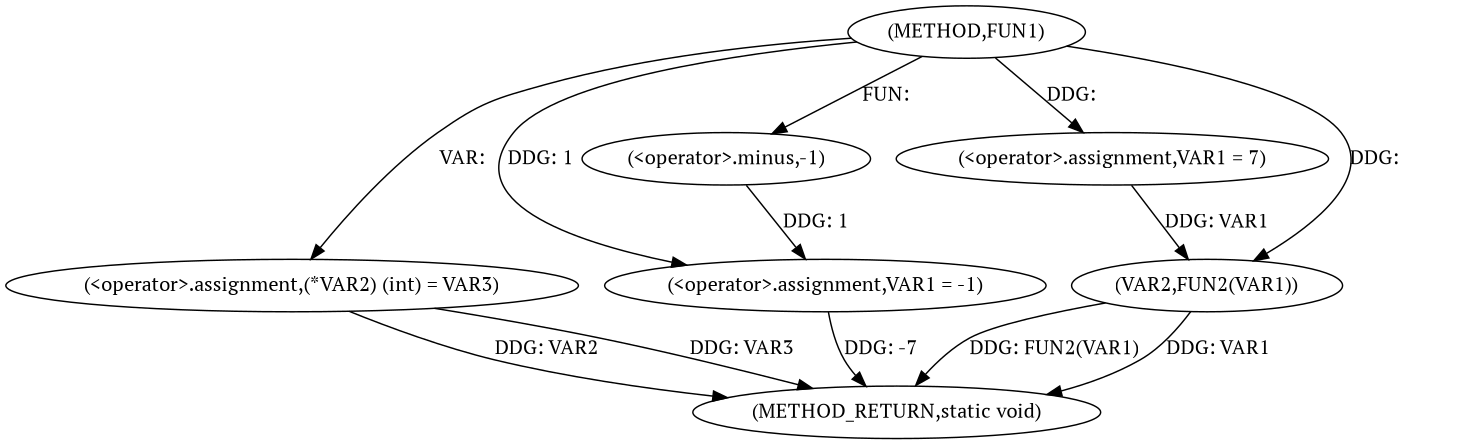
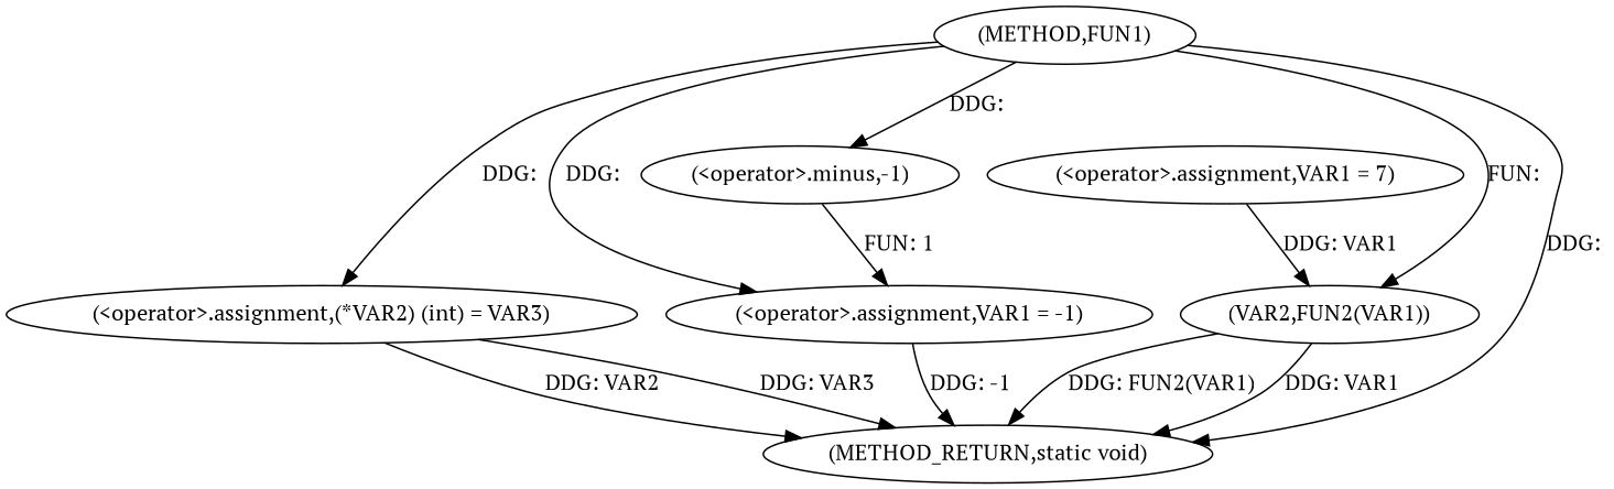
  digraph {
    fontname="PT Serif"
    node [fontname="PT Serif"]
    edge [fontname="PT Serif"]
    n1 [label="(METHOD,FUN1)"]
    n2 [label="(<operator>.assignment,(*VAR2) (int) = VAR3)"]
    n3 [label="(<operator>.assignment,VAR1 = -1)"]
    n4 [label="(<operator>.minus,-1)"]
    n5 [label="(<operator>.assignment,VAR1 = 7)"]
    n6 [label="(VAR2,FUN2(VAR1))"]
    n7 [label="(METHOD_RETURN,static void)"]
-   n1 -> n2 [label="VAR: "]
-   n1 -> n3 [label="DDG: 1"]
-   n1 -> n4 [label="FUN: "]
-   n1 -> n5 [label="DDG: "]
-   n1 -> n6 [label="DDG: "]
+   n1 -> n2 [label="DDG: "]
+   n1 -> n3 [label="DDG: "]
+   n1 -> n4 [label="DDG: "]
+   n1 -> n7 [label="DDG: "]
+   n1 -> n6 [label="FUN: "]
    n2 -> n7 [label="DDG: VAR2"]
    n2 -> n7 [label="DDG: VAR3"]
-   n3 -> n7 [label="DDG: -7"]
-   n4 -> n3 [label="DDG: 1"]
+   n3 -> n7 [label="DDG: -1"]
+   n4 -> n3 [label="FUN: 1"]
    n5 -> n6 [label="DDG: VAR1"]
    n6 -> n7 [label="DDG: FUN2(VAR1)"]
    n6 -> n7 [label="DDG: VAR1"]
  }
